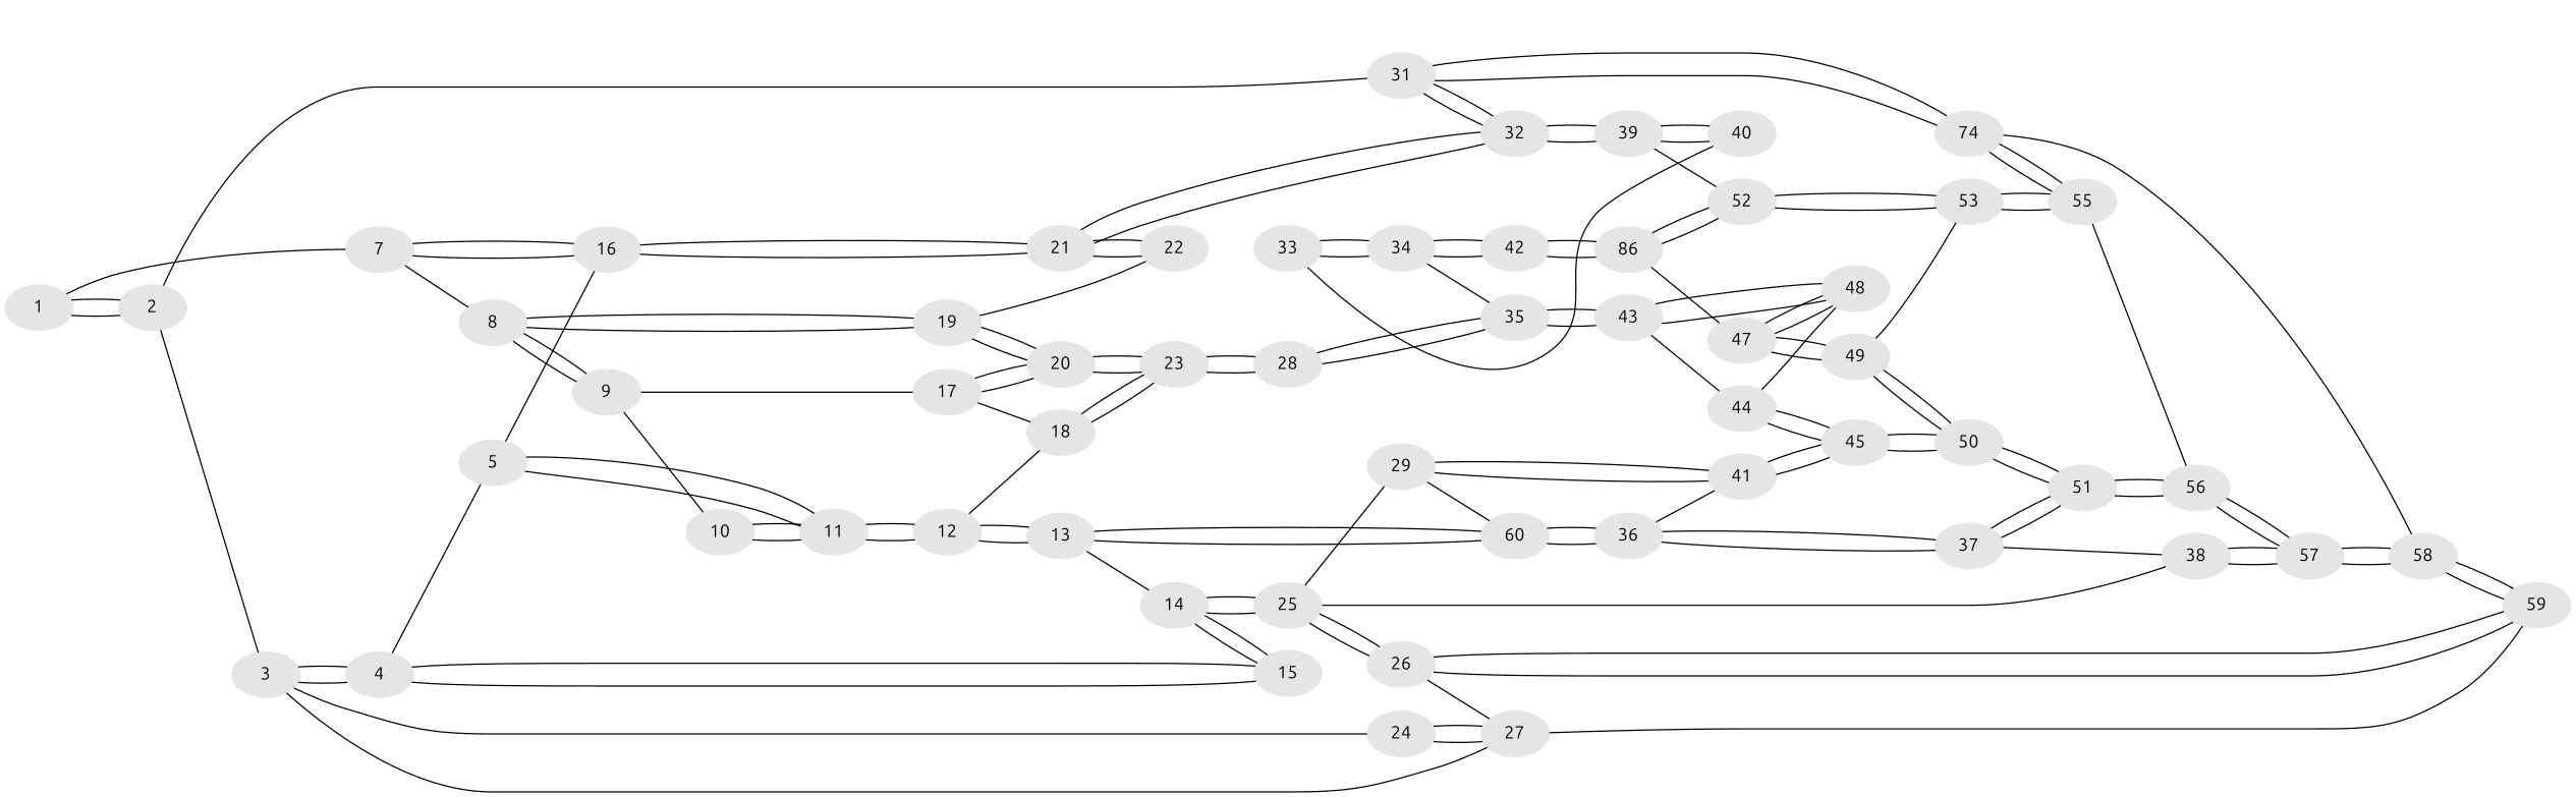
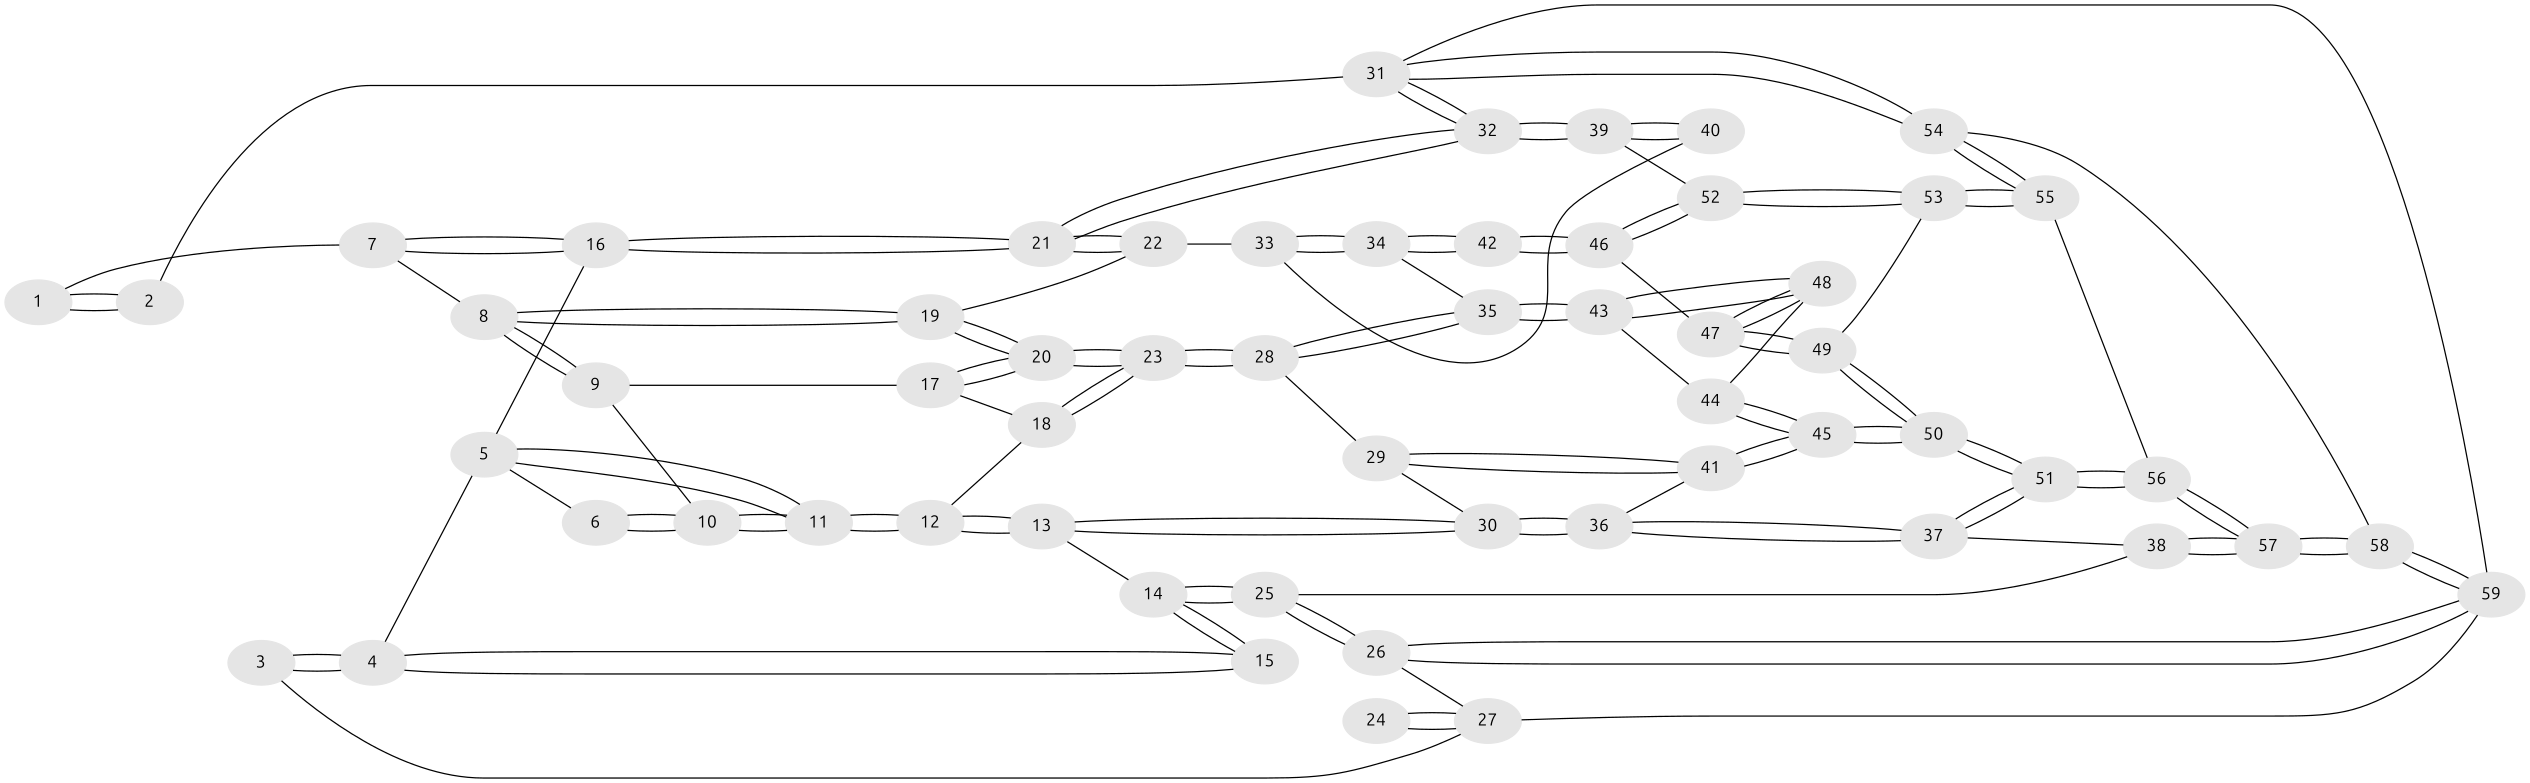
  graph {
    fontname=Ubuntu
    rankdir=LR
    node [color=gray90 fontname=Ubuntu style=filled]
    edge [fontname=Ubuntu]
    1
    2
    7
    3
    31
    16
    8
    4
    24
    27
    21
    32
    59
-   54 [label=74]
+   54
    5
    15
+   6
    11
    10
    12
    9
    19
    17
    20
    22
    18
    13
    14
-   30 [label=60]
+   30
    23
    25
    36
    26
    38
    28
    33
    39
    34
    40
    29
    35
    57
    41
    43
    45
    37
    55
    58
    52
    42
-   46 [label=86]
+   46
    44
    48
    51
    56
    53
    50
    47
    49
    1 -- 2
    1 -- 2
    1 -- 7
-   2 -- 3
    2 -- 31
    7 -- 16
    7 -- 16
    7 -- 8
    3 -- 4
    3 -- 4
-   3 -- 24
    3 -- 27
    31 -- 32
    31 -- 32
+   31 -- 59
    31 -- 54
    31 -- 54
    16 -- 21
    16 -- 21
    8 -- 9
    8 -- 9
    8 -- 19
    8 -- 19
    4 -- 5
    4 -- 15
    4 -- 15
    24 -- 27
    24 -- 27
    27 -- 59
    21 -- 32
    21 -- 32
    21 -- 22
    21 -- 22
    32 -- 39
    32 -- 39
    54 -- 55
    54 -- 55
    54 -- 58
    5 -- 16
+   5 -- 6
    5 -- 11
    5 -- 11
+   6 -- 10
+   6 -- 10
    11 -- 12
    11 -- 12
    10 -- 11
    10 -- 11
    12 -- 18
    12 -- 13
    12 -- 13
    9 -- 10
    9 -- 17
    19 -- 20
    19 -- 20
    19 -- 22
    17 -- 20
    17 -- 20
    17 -- 18
    20 -- 23
    20 -- 23
+   22 -- 33
    18 -- 23
    18 -- 23
    13 -- 14
    13 -- 30
    13 -- 30
    14 -- 15
    14 -- 15
    14 -- 25
    14 -- 25
    30 -- 36
    30 -- 36
    23 -- 28
    23 -- 28
    25 -- 26
    25 -- 26
    25 -- 38
    36 -- 41
    36 -- 37
    36 -- 37
    26 -- 27
    26 -- 59
    26 -- 59
    38 -- 57
    38 -- 57
-   25 -- 29
+   28 -- 29
    28 -- 35
    28 -- 35
    33 -- 34
    33 -- 34
    33 -- 40
    39 -- 40
    39 -- 40
    39 -- 52
    34 -- 35
    34 -- 42
    34 -- 42
    29 -- 30
    29 -- 41
    29 -- 41
    35 -- 43
    35 -- 43
    57 -- 58
    57 -- 58
    41 -- 45
    41 -- 45
    43 -- 44
    43 -- 48
    43 -- 48
    45 -- 50
    45 -- 50
    37 -- 38
    37 -- 51
    37 -- 51
    55 -- 56
    58 -- 59
    58 -- 59
    52 -- 53
    52 -- 53
    42 -- 46
    42 -- 46
    46 -- 52
    46 -- 52
    46 -- 47
    44 -- 45
    44 -- 45
    44 -- 48
    51 -- 56
    51 -- 56
    56 -- 57
    56 -- 57
    53 -- 55
    53 -- 55
    50 -- 51
    50 -- 51
    47 -- 48
    47 -- 48
    47 -- 49
    47 -- 49
    49 -- 53
    49 -- 50
    49 -- 50
  }
